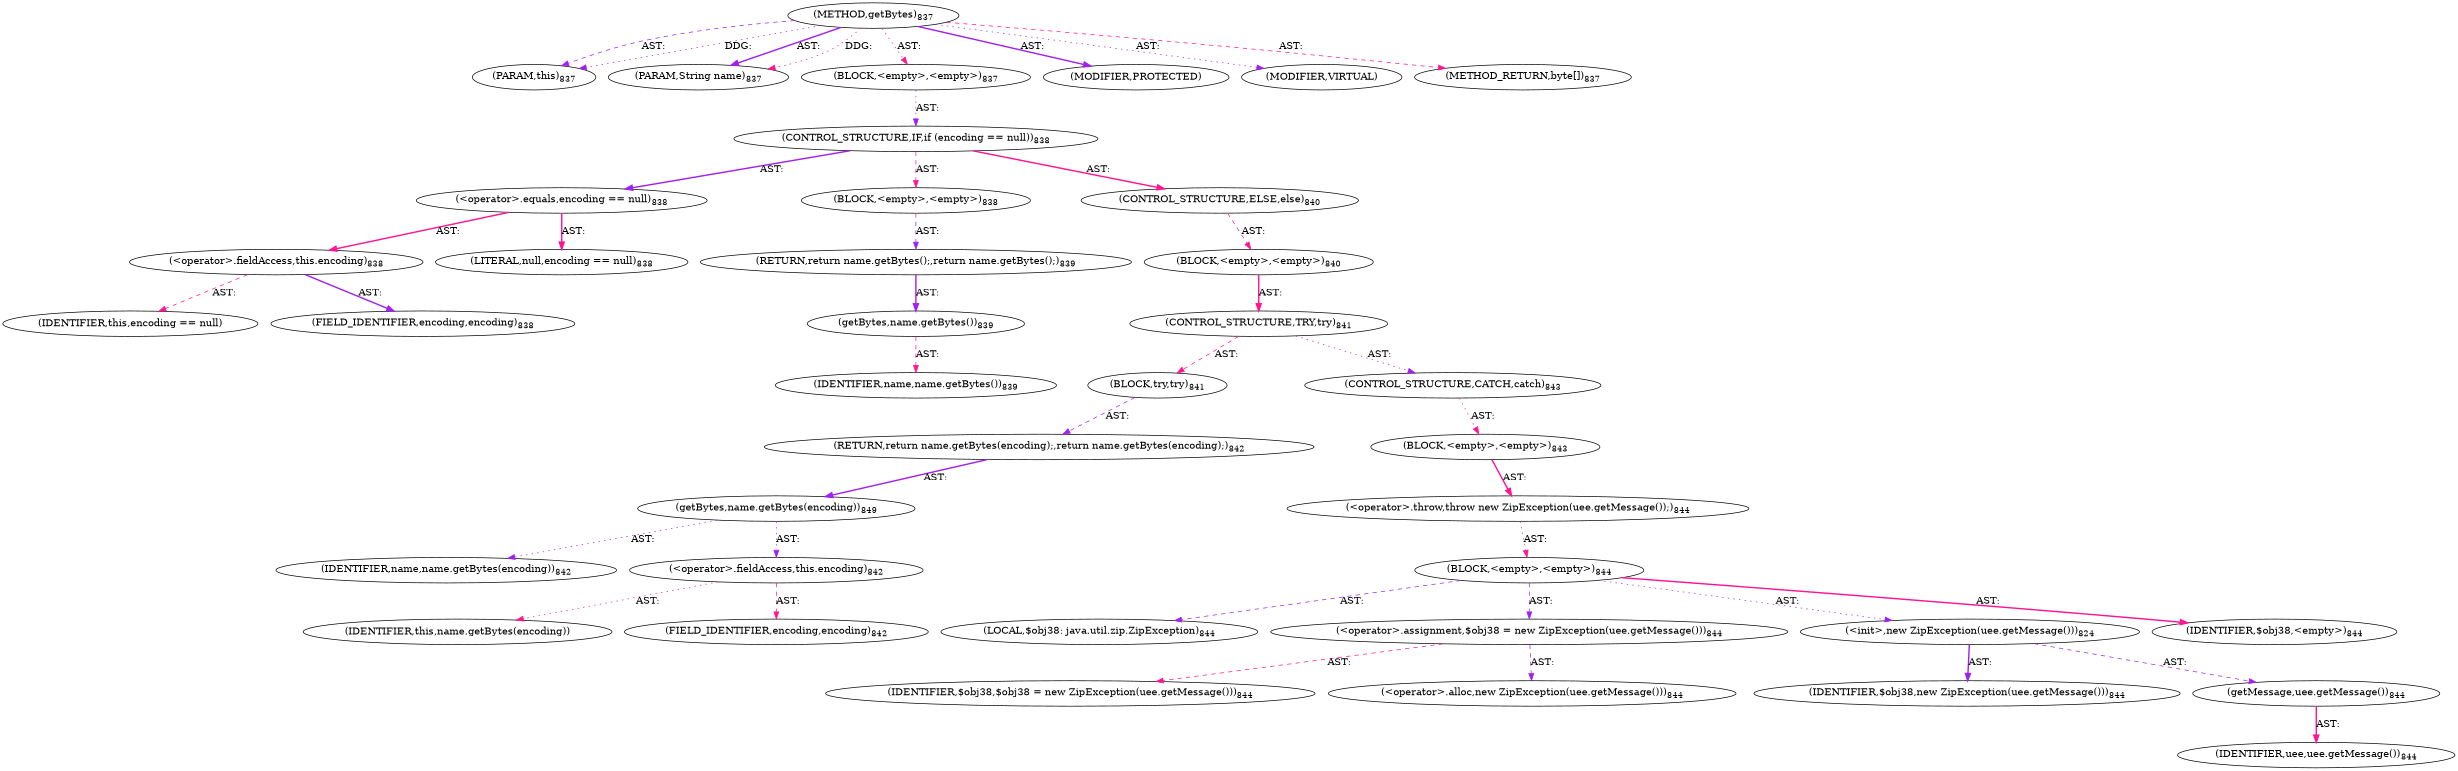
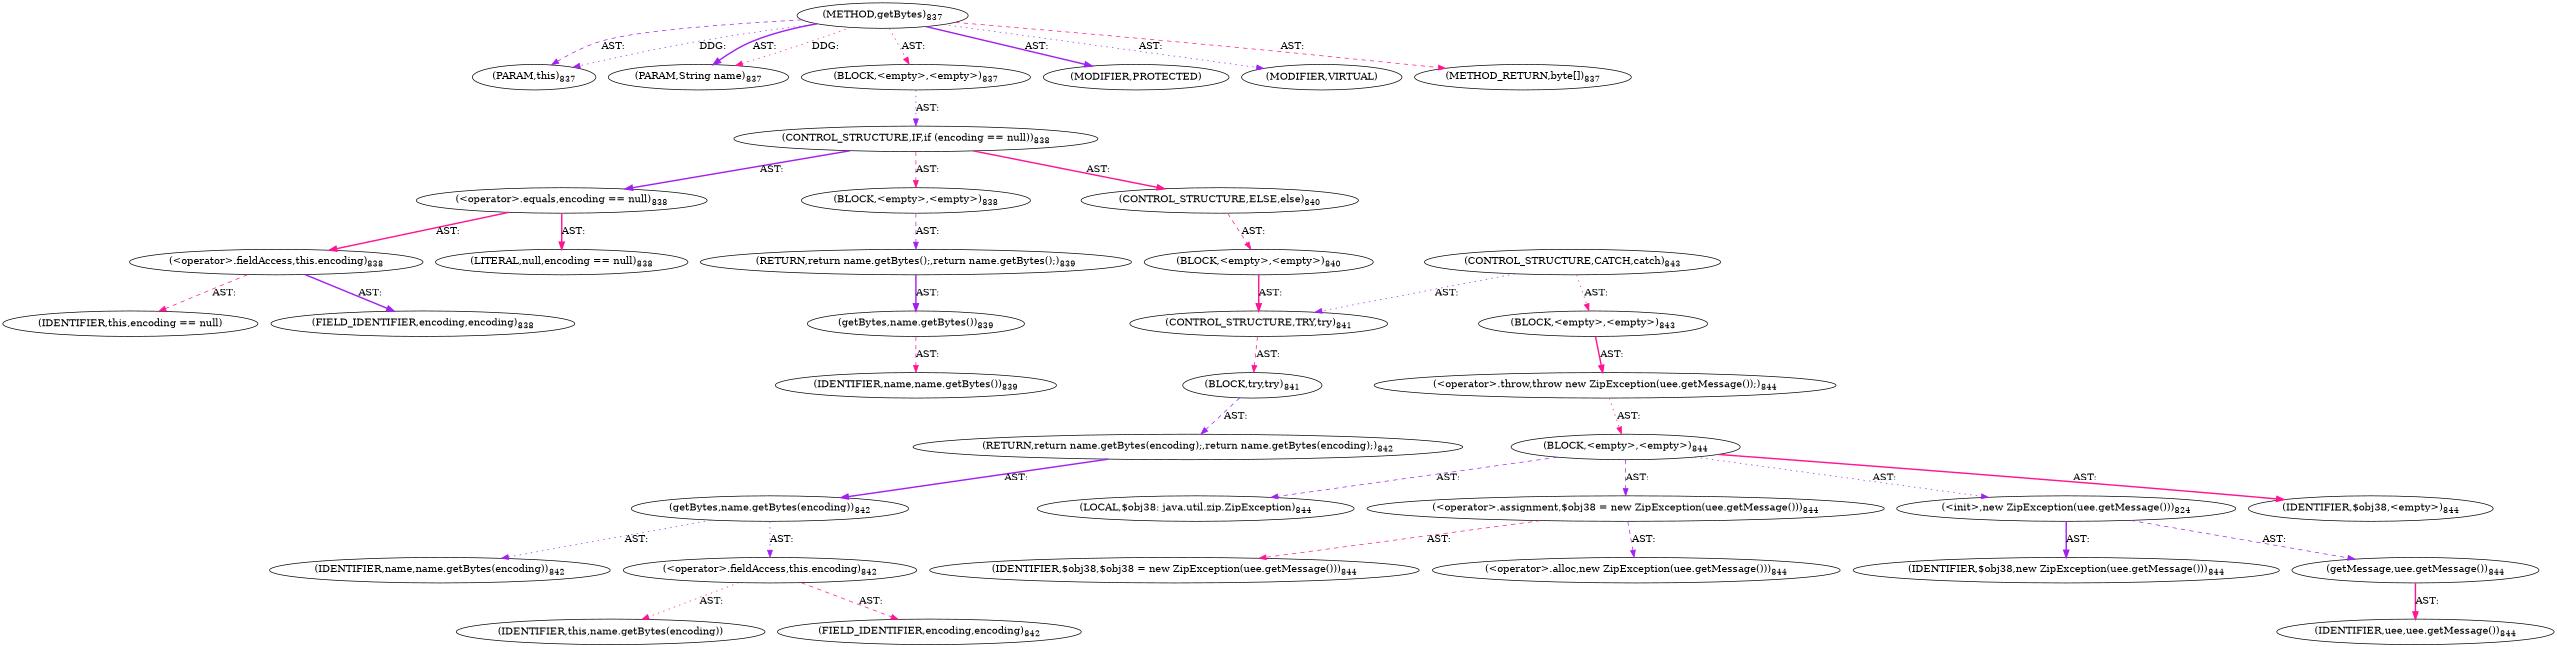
  digraph {
    edge [color=purple style=dashed]
    n1 [label=<(METHOD,getBytes)<SUB>837</SUB>>]
    n2 [label=<(PARAM,this)<SUB>837</SUB>>]
    n3 [label=<(PARAM,String name)<SUB>837</SUB>>]
    n4 [label=<(BLOCK,&lt;empty&gt;,&lt;empty&gt;)<SUB>837</SUB>>]
    n5 [label=<(MODIFIER,PROTECTED)>]
    n6 [label=<(MODIFIER,VIRTUAL)>]
    n7 [label=<(METHOD_RETURN,byte[])<SUB>837</SUB>>]
    n8 [label=<(CONTROL_STRUCTURE,IF,if (encoding == null))<SUB>838</SUB>>]
    n9 [label=<(&lt;operator&gt;.equals,encoding == null)<SUB>838</SUB>>]
    n10 [label=<(BLOCK,&lt;empty&gt;,&lt;empty&gt;)<SUB>838</SUB>>]
    n11 [label=<(CONTROL_STRUCTURE,ELSE,else)<SUB>840</SUB>>]
    n12 [label=<(&lt;operator&gt;.fieldAccess,this.encoding)<SUB>838</SUB>>]
    n13 [label=<(LITERAL,null,encoding == null)<SUB>838</SUB>>]
    n14 [label=<(RETURN,return name.getBytes();,return name.getBytes();)<SUB>839</SUB>>]
    n15 [label=<(BLOCK,&lt;empty&gt;,&lt;empty&gt;)<SUB>840</SUB>>]
    n16 [label=<(IDENTIFIER,this,encoding == null)>]
    n17 [label=<(FIELD_IDENTIFIER,encoding,encoding)<SUB>838</SUB>>]
    n18 [label=<(getBytes,name.getBytes())<SUB>839</SUB>>]
    n19 [label=<(IDENTIFIER,name,name.getBytes())<SUB>839</SUB>>]
    n20 [label=<(CONTROL_STRUCTURE,TRY,try)<SUB>841</SUB>>]
    n21 [label=<(BLOCK,try,try)<SUB>841</SUB>>]
    n22 [label=<(CONTROL_STRUCTURE,CATCH,catch)<SUB>843</SUB>>]
    n23 [label=<(RETURN,return name.getBytes(encoding);,return name.getBytes(encoding);)<SUB>842</SUB>>]
    n24 [label=<(BLOCK,&lt;empty&gt;,&lt;empty&gt;)<SUB>843</SUB>>]
-   n25 [label=<(getBytes,name.getBytes(encoding))<SUB>849</SUB>>]
+   n25 [label=<(getBytes,name.getBytes(encoding))<SUB>842</SUB>>]
    n26 [label=<(IDENTIFIER,name,name.getBytes(encoding))<SUB>842</SUB>>]
    n27 [label=<(&lt;operator&gt;.fieldAccess,this.encoding)<SUB>842</SUB>>]
    n28 [label=<(IDENTIFIER,this,name.getBytes(encoding))>]
    n29 [label=<(FIELD_IDENTIFIER,encoding,encoding)<SUB>842</SUB>>]
    n30 [label=<(&lt;operator&gt;.throw,throw new ZipException(uee.getMessage());)<SUB>844</SUB>>]
    n31 [label=<(BLOCK,&lt;empty&gt;,&lt;empty&gt;)<SUB>844</SUB>>]
    n32 [label=<(LOCAL,$obj38: java.util.zip.ZipException)<SUB>844</SUB>>]
    n33 [label=<(&lt;operator&gt;.assignment,$obj38 = new ZipException(uee.getMessage()))<SUB>844</SUB>>]
    n34 [label=<(&lt;init&gt;,new ZipException(uee.getMessage()))<SUB>824</SUB>>]
    n35 [label=<(IDENTIFIER,$obj38,&lt;empty&gt;)<SUB>844</SUB>>]
    n36 [label=<(IDENTIFIER,$obj38,$obj38 = new ZipException(uee.getMessage()))<SUB>844</SUB>>]
    n37 [label=<(&lt;operator&gt;.alloc,new ZipException(uee.getMessage()))<SUB>844</SUB>>]
    n38 [label=<(IDENTIFIER,$obj38,new ZipException(uee.getMessage()))<SUB>844</SUB>>]
    n39 [label=<(getMessage,uee.getMessage())<SUB>844</SUB>>]
    n40 [label=<(IDENTIFIER,uee,uee.getMessage())<SUB>844</SUB>>]
    n1 -> n2 [label="AST: "]
    n1 -> n2 [label="DDG: " style=dotted]
    n1 -> n3 [label="AST: " style=bold]
    n1 -> n3 [color=deeppink label="DDG: " style=dotted]
    n1 -> n4 [color=deeppink label="AST: " style=dotted]
    n1 -> n5 [label="AST: " style=bold]
    n1 -> n6 [label="AST: " style=dotted]
    n1 -> n7 [color=deeppink label="AST: "]
    n4 -> n8 [label="AST: " style=dotted]
    n8 -> n9 [label="AST: " style=bold]
    n8 -> n10 [color=deeppink label="AST: "]
    n8 -> n11 [color=deeppink label="AST: " style=bold]
    n9 -> n12 [color=deeppink label="AST: " style=bold]
    n9 -> n13 [color=deeppink label="AST: " style=bold]
    n10 -> n14 [label="AST: "]
    n11 -> n15 [color=deeppink label="AST: "]
    n12 -> n16 [color=deeppink label="AST: "]
    n12 -> n17 [label="AST: " style=bold]
    n14 -> n18 [label="AST: " style=bold]
    n15 -> n20 [color=deeppink label="AST: " style=bold]
    n18 -> n19 [color=deeppink label="AST: "]
    n20 -> n21 [color=deeppink label="AST: "]
-   n20 -> n22 [label="AST: " style=dotted]
+   n22 -> n20 [label="AST: " style=dotted]
    n21 -> n23 [label="AST: "]
    n22 -> n24 [color=deeppink label="AST: " style=dotted]
    n23 -> n25 [label="AST: " style=bold]
    n24 -> n30 [color=deeppink label="AST: " style=bold]
    n25 -> n26 [label="AST: " style=dotted]
    n25 -> n27 [label="AST: " style=dotted]
    n27 -> n28 [color=deeppink label="AST: " style=dotted]
    n27 -> n29 [color=deeppink label="AST: "]
    n30 -> n31 [color=deeppink label="AST: " style=dotted]
    n31 -> n32 [label="AST: "]
    n31 -> n33 [label="AST: "]
    n31 -> n34 [label="AST: " style=dotted]
    n31 -> n35 [color=deeppink label="AST: " style=bold]
    n33 -> n36 [color=deeppink label="AST: "]
    n33 -> n37 [label="AST: "]
    n34 -> n38 [label="AST: " style=bold]
    n34 -> n39 [label="AST: "]
    n39 -> n40 [color=deeppink label="AST: " style=bold]
  }
